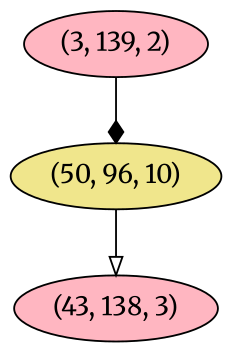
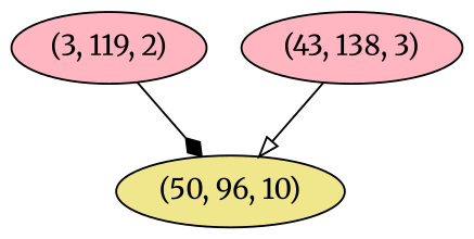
  digraph {
    fontname=Merriweather
    node [fillcolor=lightpink fontname=Merriweather style=filled]
    edge [fontname=Merriweather]
    "(50, 96, 10)" [fillcolor=khaki]
-   "(3, 139, 2)"
+   "(3, 139, 2)" [label="(3, 119, 2)"]
    "(43, 138, 3)"
    "(3, 139, 2)" -> "(50, 96, 10)" [arrowhead=diamond]
-   "(50, 96, 10)" -> "(43, 138, 3)" [arrowhead=onormal]
+   "(43, 138, 3)" -> "(50, 96, 10)" [arrowhead=onormal]
  }
